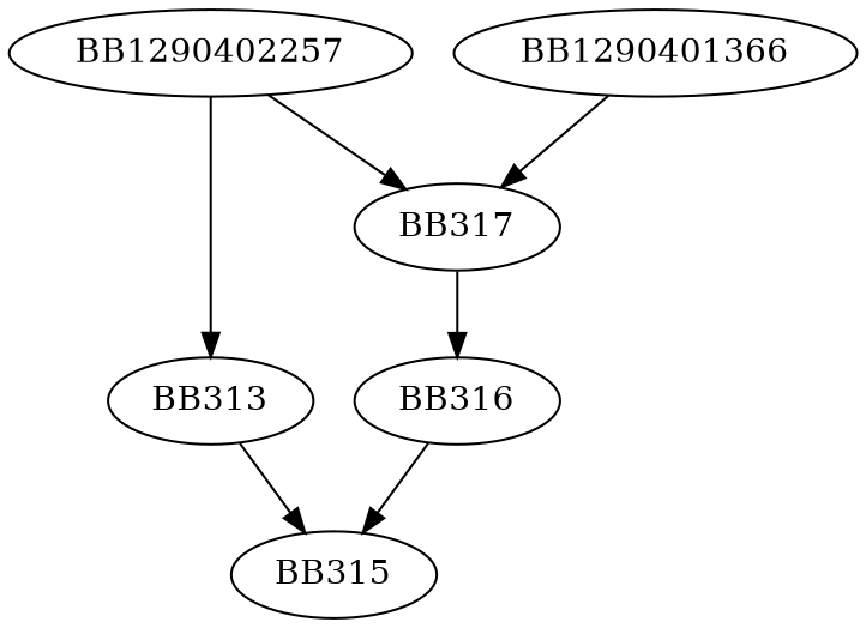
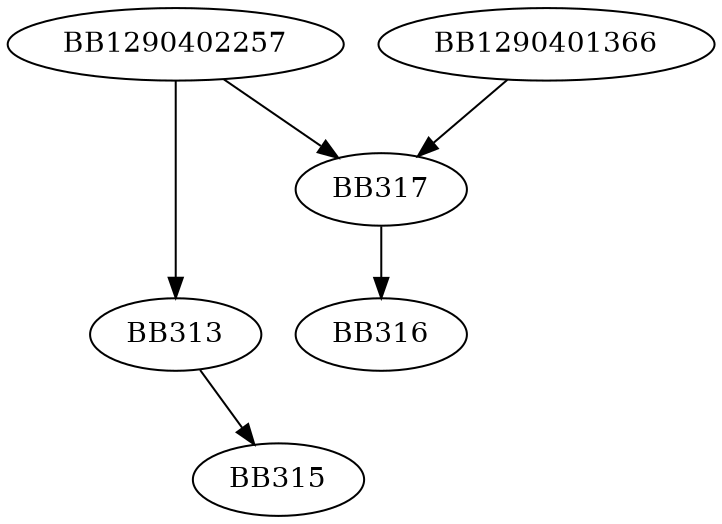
  digraph {
    BB1290402257
    BB313
    BB317
    BB315
    BB1290401366
    BB316
    BB1290402257 -> BB313
    BB1290402257 -> BB317
    BB313 -> BB315
    BB317 -> BB316
    BB1290401366 -> BB317
-   BB316 -> BB315
  }
